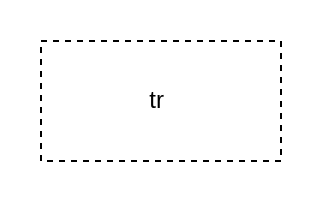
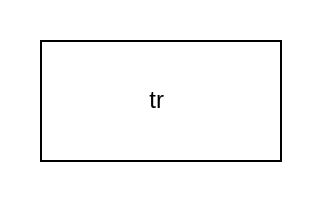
  <mxCell id="0" />
  <mxCell id="1" parent="0" />
- <mxCell id="2" value="tr&amp;nbsp;" style="rounded=0;whiteSpace=wrap;html=1;dashed=1;" parent="1" vertex="1"><mxGeometry x="20" y="20" width="120" height="60" as="geometry" /></mxCell>
+ <mxCell id="2" value="tr&amp;nbsp;" style="rounded=0;whiteSpace=wrap;html=1;" parent="1" vertex="1"><mxGeometry x="20" y="20" width="120" height="60" as="geometry" /></mxCell>
